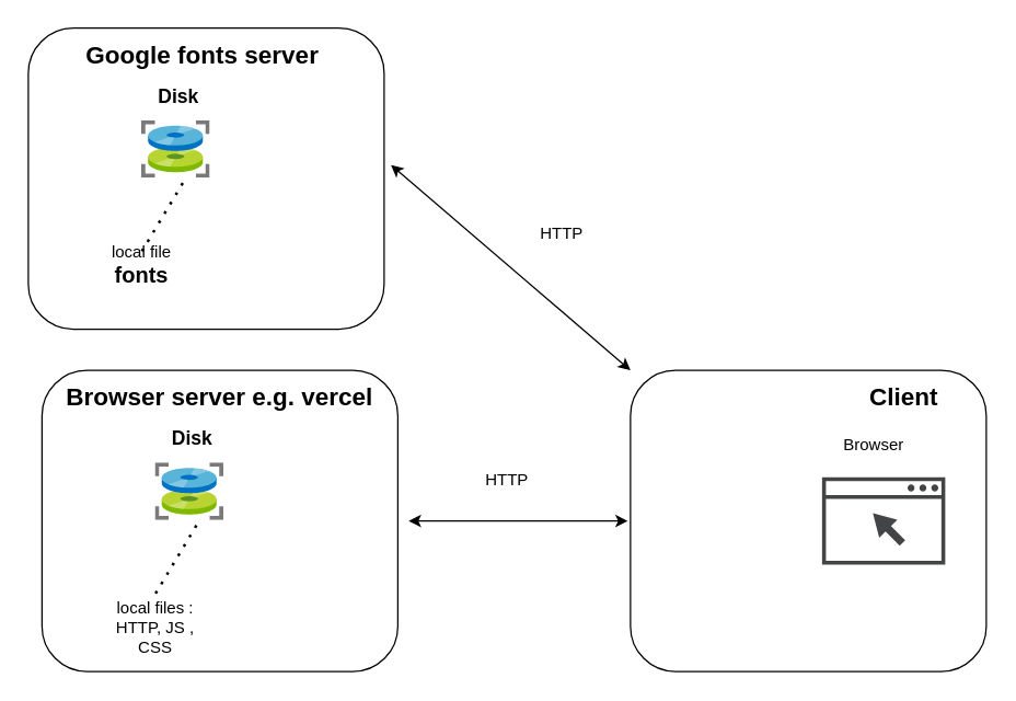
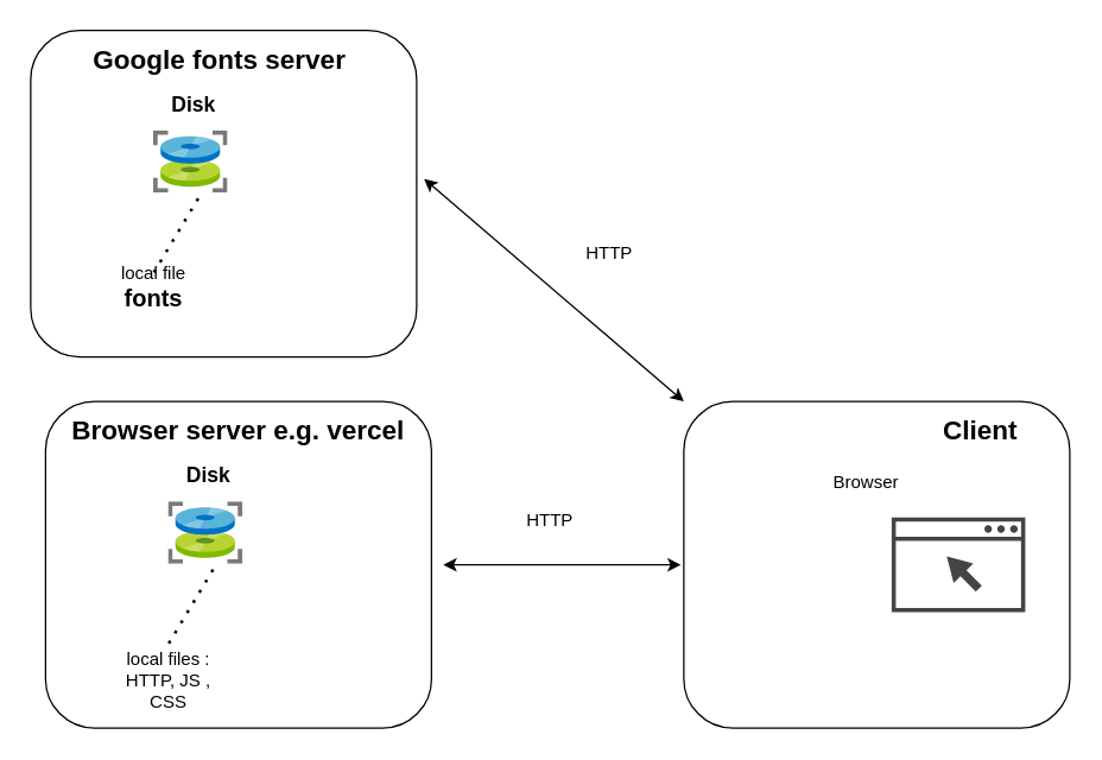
  <mxCell id="0" />
  <mxCell id="1" parent="0" />
  <mxCell id="2" value="" style="group" parent="1" vertex="1" connectable="0"><mxGeometry x="30" y="270" width="260" height="220" as="geometry" /></mxCell>
  <mxCell id="3" value="" style="rounded=1;whiteSpace=wrap;html=1;" parent="2" vertex="1"><mxGeometry width="260" height="220" as="geometry" /></mxCell>
  <mxCell id="4" value="&lt;b&gt;&lt;font style=&quot;font-size: 18px&quot;&gt;Browser server e.g. vercel&lt;/font&gt;&lt;/b&gt;" style="text;html=1;strokeColor=none;fillColor=none;align=center;verticalAlign=middle;whiteSpace=wrap;rounded=0;" parent="2" vertex="1"><mxGeometry x="15" y="10" width="230" height="20" as="geometry" /></mxCell>
  <mxCell id="5" value="" style="aspect=fixed;html=1;points=[];align=center;image;fontSize=12;image=img/lib/mscae/MD_snapshot.svg;" parent="2" vertex="1"><mxGeometry x="83" y="67.8" width="50" height="42" as="geometry" /></mxCell>
  <mxCell id="6" value="&lt;b&gt;&lt;font style=&quot;font-size: 14px&quot;&gt;Disk&lt;/font&gt;&lt;/b&gt;" style="text;html=1;strokeColor=none;fillColor=none;align=center;verticalAlign=middle;whiteSpace=wrap;rounded=0;" parent="2" vertex="1"><mxGeometry x="75" y="34.8" width="70" height="30" as="geometry" /></mxCell>
  <mxCell id="7" value="" style="endArrow=none;dashed=1;html=1;dashPattern=1 3;strokeWidth=2;" parent="2" edge="1"><mxGeometry width="50" height="50" relative="1" as="geometry"><mxPoint x="83" y="163.0" as="sourcePoint" /><mxPoint x="113" y="113.0" as="targetPoint" /></mxGeometry></mxCell>
  <mxCell id="8" value="local files : HTTP, JS , CSS" style="text;html=1;strokeColor=none;fillColor=none;align=center;verticalAlign=middle;whiteSpace=wrap;rounded=0;" parent="2" vertex="1"><mxGeometry x="43" y="163" width="80" height="50" as="geometry" /></mxCell>
  <mxCell id="9" value="" style="endArrow=classic;startArrow=classic;html=1;" parent="1" edge="1"><mxGeometry width="50" height="50" relative="1" as="geometry"><mxPoint x="298" y="380" as="sourcePoint" /><mxPoint x="458" y="380" as="targetPoint" /></mxGeometry></mxCell>
  <mxCell id="10" value="HTTP" style="text;html=1;strokeColor=none;fillColor=none;align=center;verticalAlign=middle;whiteSpace=wrap;rounded=0;" parent="1" vertex="1"><mxGeometry x="350" y="340" width="40" height="20" as="geometry" /></mxCell>
  <mxCell id="11" value="" style="rounded=1;whiteSpace=wrap;html=1;" parent="1" vertex="1"><mxGeometry x="460" y="270" width="260" height="220" as="geometry" /></mxCell>
  <mxCell id="12" value="" style="pointerEvents=1;shadow=0;dashed=0;html=1;strokeColor=none;fillColor=#434445;aspect=fixed;labelPosition=center;verticalLabelPosition=bottom;verticalAlign=top;align=center;outlineConnect=0;shape=mxgraph.vvd.web_browser;" parent="1" vertex="1"><mxGeometry x="600" y="348.05" width="90" height="63.9" as="geometry" /></mxCell>
- <mxCell id="13" value="Browser" style="text;html=1;strokeColor=none;fillColor=none;align=center;verticalAlign=middle;whiteSpace=wrap;rounded=0;" parent="1" vertex="1"><mxGeometry x="617.5" y="314.8" width="40" height="20" as="geometry" /></mxCell>
+ <mxCell id="13" value="Browser" style="text;html=1;strokeColor=none;fillColor=none;align=center;verticalAlign=middle;whiteSpace=wrap;rounded=0;" parent="1" vertex="1"><mxGeometry x="562.5" y="314.8" width="40" height="20" as="geometry" /></mxCell>
  <mxCell id="14" value="&lt;b&gt;&lt;font style=&quot;font-size: 18px&quot;&gt;Client&lt;/font&gt;&lt;/b&gt;" style="text;html=1;strokeColor=none;fillColor=none;align=center;verticalAlign=middle;whiteSpace=wrap;rounded=0;" parent="1" vertex="1"><mxGeometry x="640" y="280" width="40" height="20" as="geometry" /></mxCell>
  <mxCell id="15" value="" style="group" parent="1" vertex="1" connectable="0"><mxGeometry x="20" y="20" width="260" height="220" as="geometry" /></mxCell>
  <mxCell id="16" value="" style="rounded=1;whiteSpace=wrap;html=1;" parent="15" vertex="1"><mxGeometry width="260" height="220" as="geometry" /></mxCell>
  <mxCell id="17" value="&lt;b&gt;&lt;font style=&quot;font-size: 18px&quot;&gt;Google fonts server&amp;nbsp;&lt;/font&gt;&lt;/b&gt;" style="text;html=1;strokeColor=none;fillColor=none;align=center;verticalAlign=middle;whiteSpace=wrap;rounded=0;" parent="15" vertex="1"><mxGeometry x="15" y="10" width="230" height="20" as="geometry" /></mxCell>
  <mxCell id="18" value="" style="aspect=fixed;html=1;points=[];align=center;image;fontSize=12;image=img/lib/mscae/MD_snapshot.svg;" parent="15" vertex="1"><mxGeometry x="83" y="67.8" width="50" height="42" as="geometry" /></mxCell>
  <mxCell id="19" value="&lt;b&gt;&lt;font style=&quot;font-size: 14px&quot;&gt;Disk&lt;/font&gt;&lt;/b&gt;" style="text;html=1;strokeColor=none;fillColor=none;align=center;verticalAlign=middle;whiteSpace=wrap;rounded=0;" parent="15" vertex="1"><mxGeometry x="75" y="34.8" width="70" height="30" as="geometry" /></mxCell>
  <mxCell id="20" value="" style="endArrow=none;dashed=1;html=1;dashPattern=1 3;strokeWidth=2;" parent="15" edge="1"><mxGeometry width="50" height="50" relative="1" as="geometry"><mxPoint x="83" y="163.0" as="sourcePoint" /><mxPoint x="113" y="113.0" as="targetPoint" /></mxGeometry></mxCell>
  <mxCell id="21" value="local file &lt;b&gt;&lt;font style=&quot;font-size: 16px&quot;&gt;fonts&lt;/font&gt;&lt;/b&gt;" style="text;html=1;strokeColor=none;fillColor=none;align=center;verticalAlign=middle;whiteSpace=wrap;rounded=0;" parent="15" vertex="1"><mxGeometry x="43" y="148" width="80" height="50" as="geometry" /></mxCell>
  <mxCell id="22" value="" style="endArrow=classic;startArrow=classic;html=1;" parent="1" edge="1"><mxGeometry width="50" height="50" relative="1" as="geometry"><mxPoint x="285" y="120" as="sourcePoint" /><mxPoint x="460" y="270" as="targetPoint" /></mxGeometry></mxCell>
  <mxCell id="23" value="HTTP" style="text;html=1;strokeColor=none;fillColor=none;align=center;verticalAlign=middle;whiteSpace=wrap;rounded=0;" parent="1" vertex="1"><mxGeometry x="390" y="160" width="40" height="20" as="geometry" /></mxCell>
